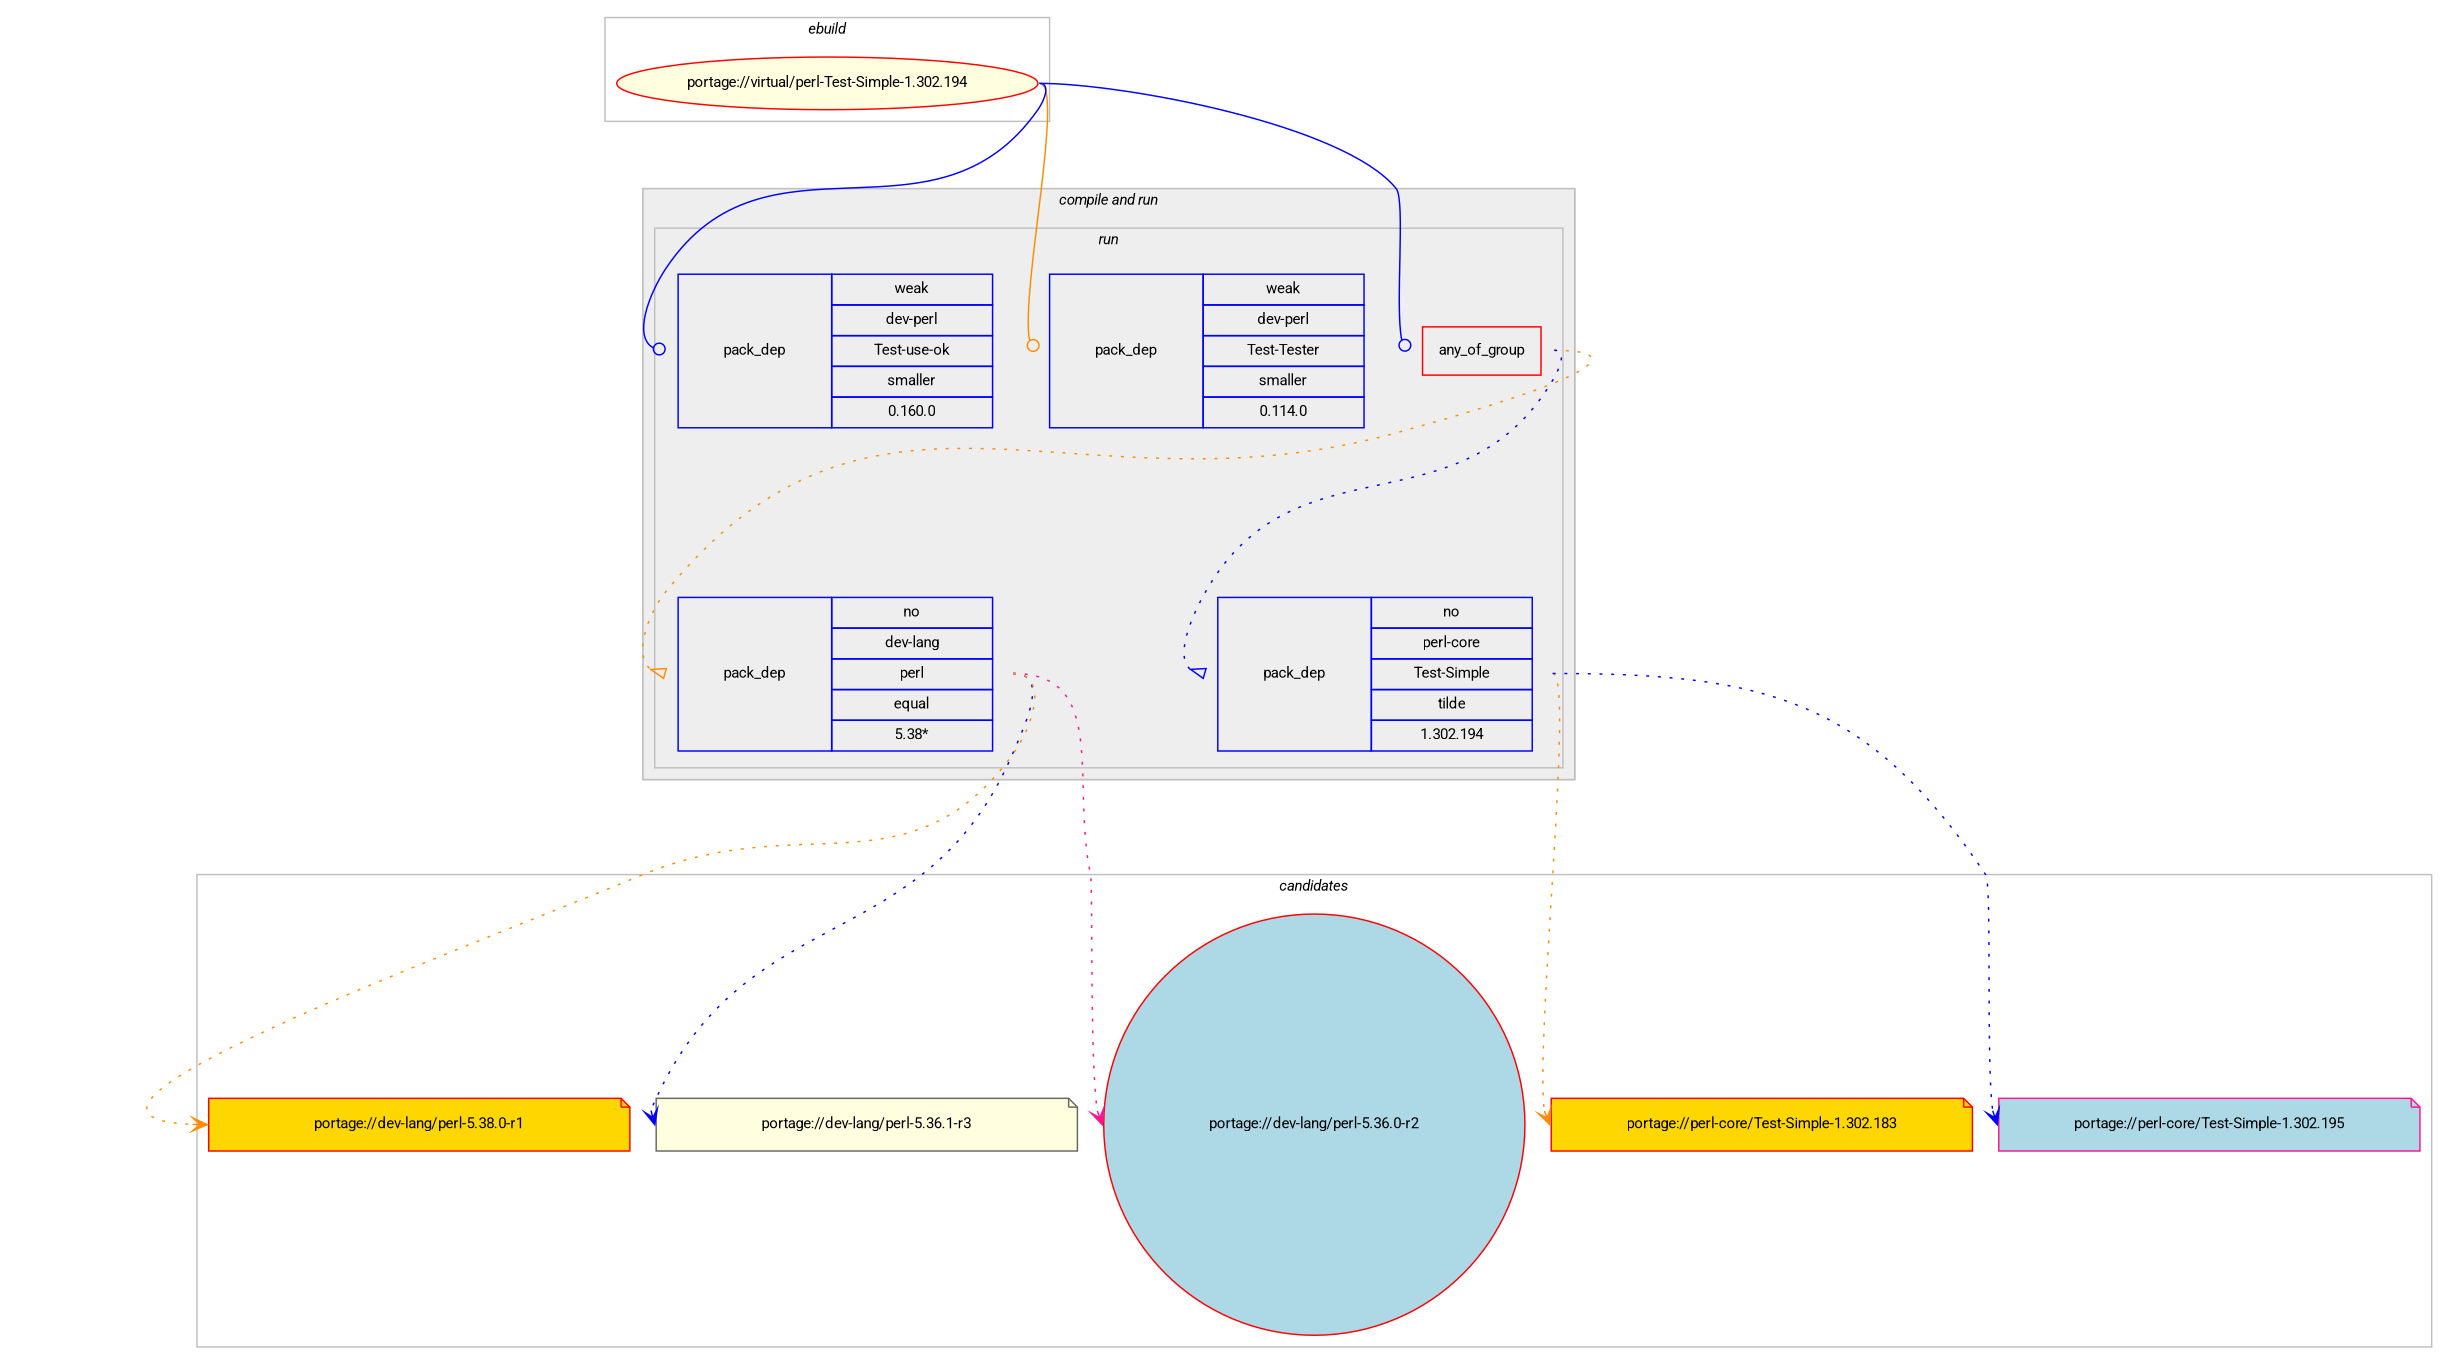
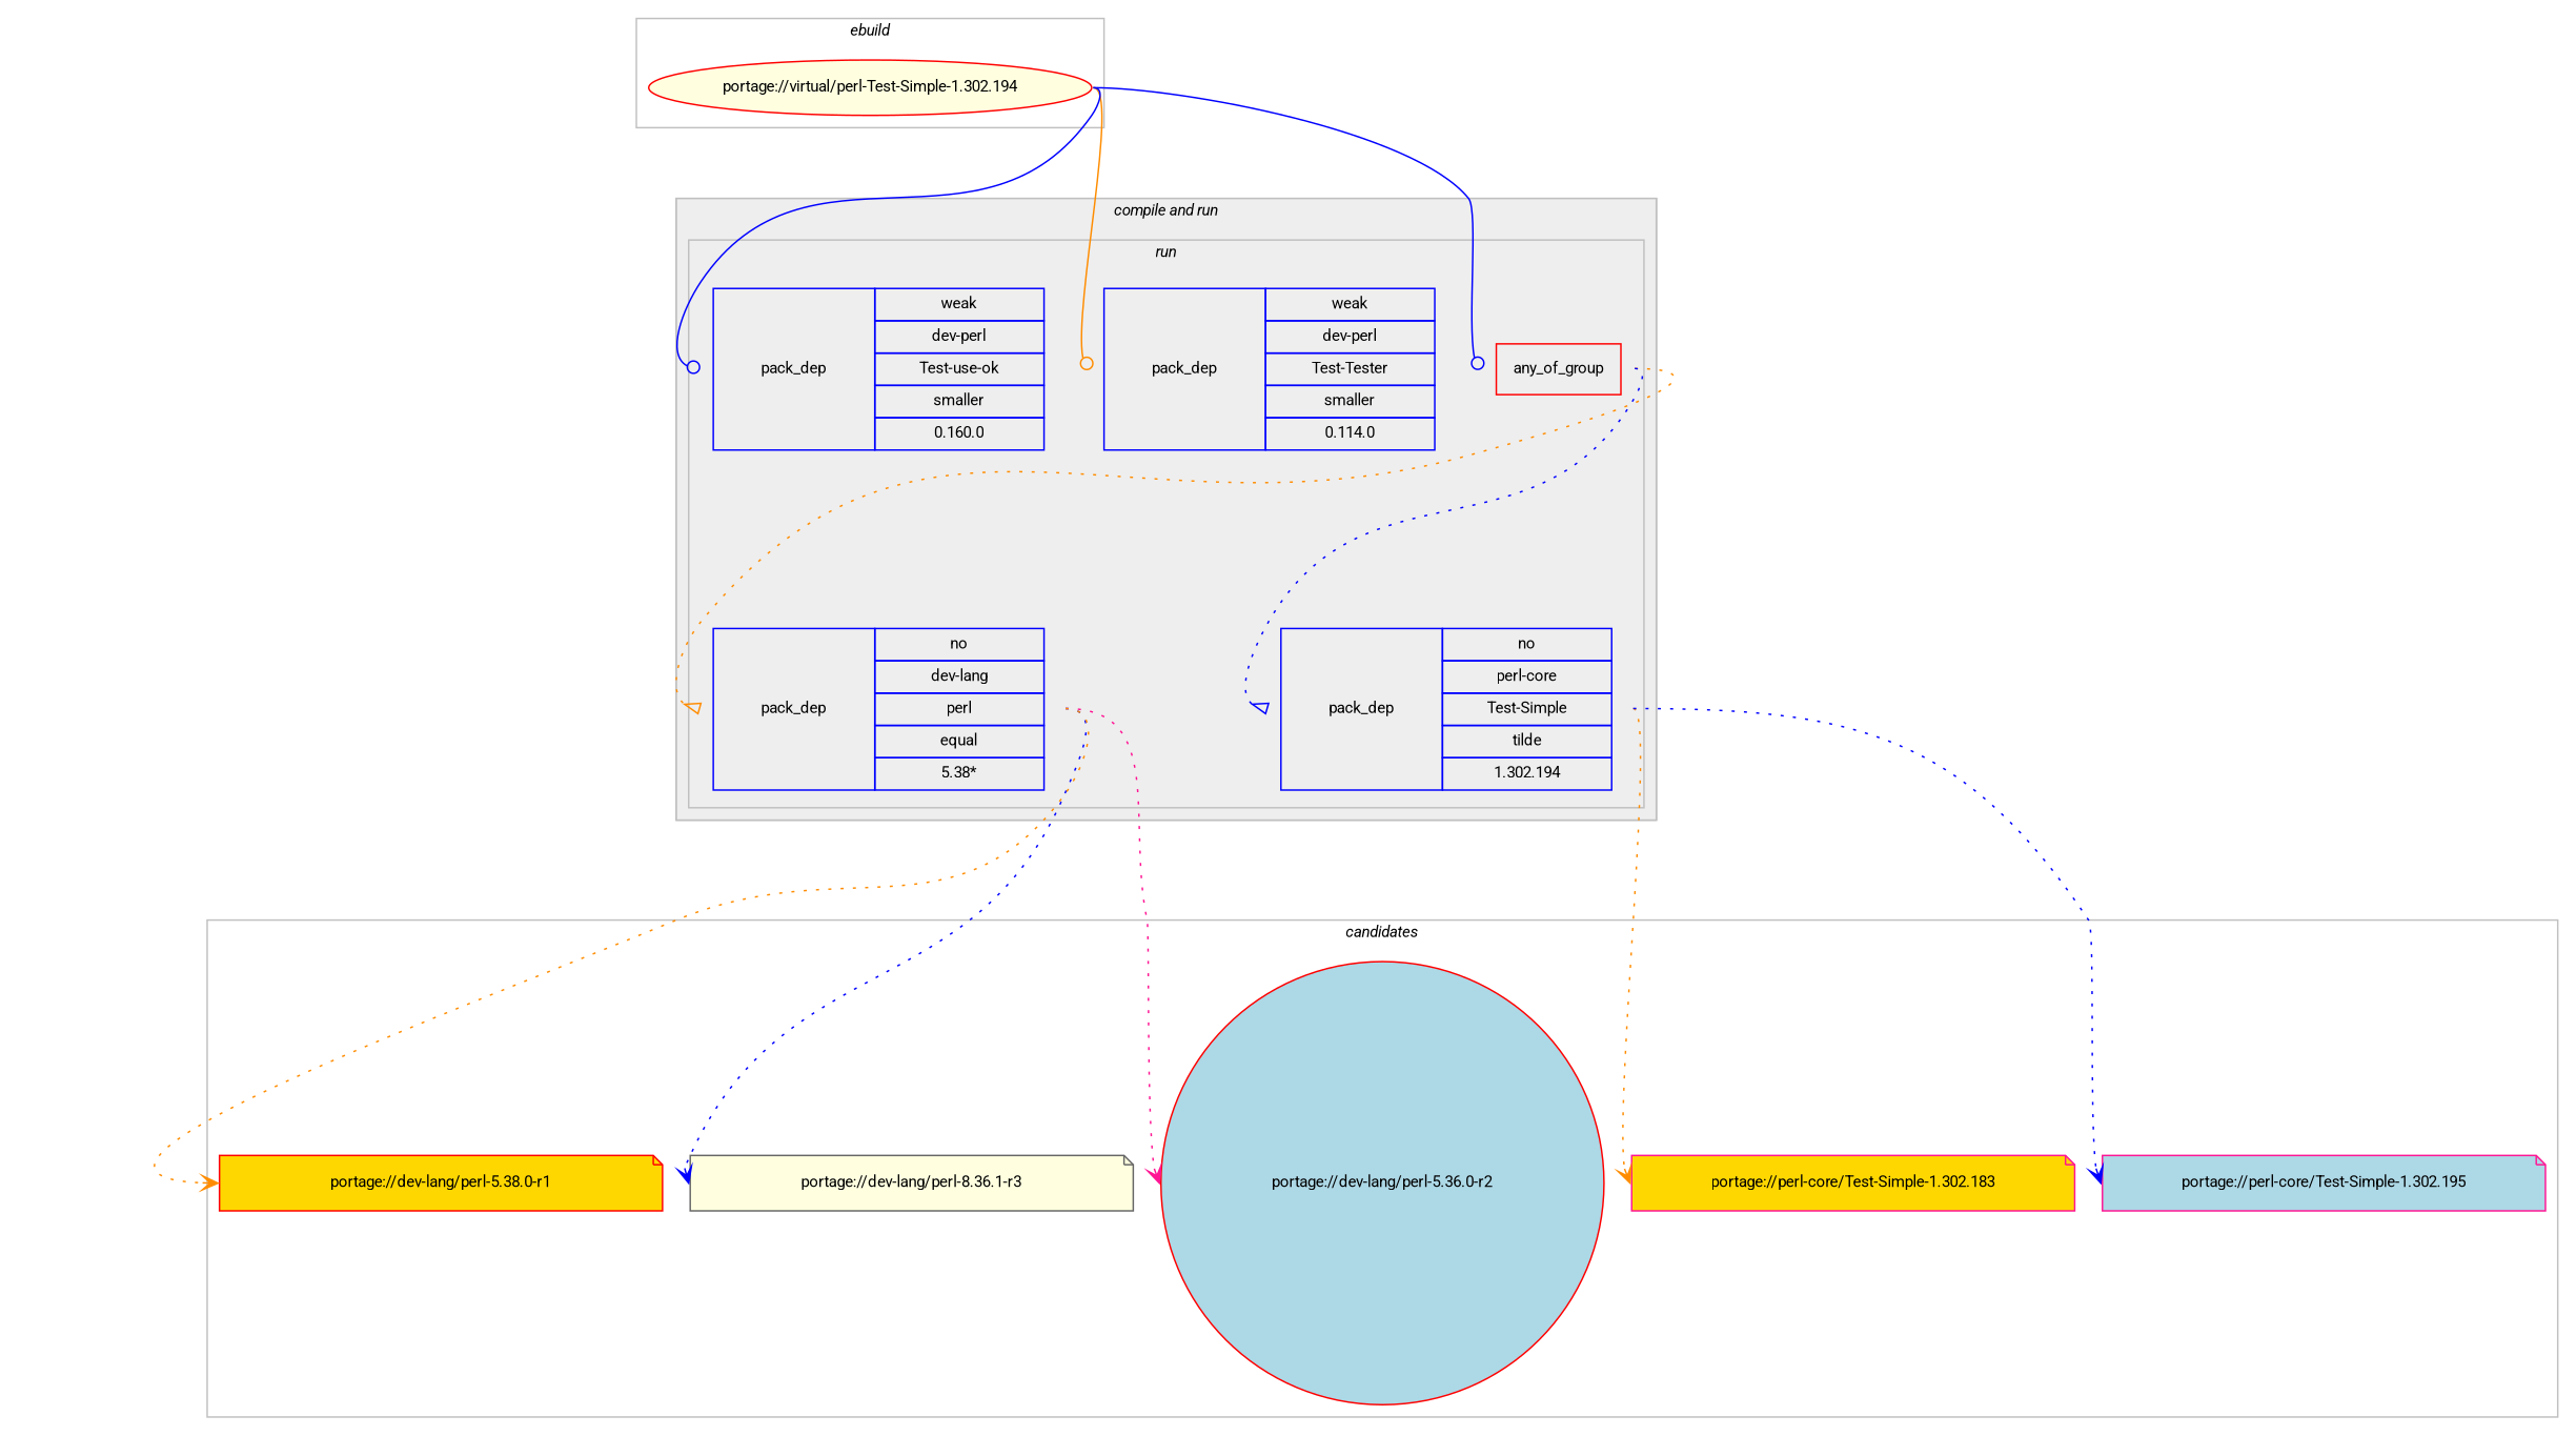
  digraph {
    compound=true
    concentrate=true
    fontname=Roboto
    fontsize=10
    newrank=true
    rankdir=TB
    ranksep=1.5
    node [color=red fontname=Roboto fontsize=10 shape=none style=filled]
    edge [arrowhead=vee color=blue fontname=Roboto headport=w style=dotted tailport=e weight=20]
    n1 [fillcolor=lightyellow label="portage://virtual/perl-Test-Simple-1.302.194" shape=ellipse width=4]
    n2 [color=blue label=<<TABLE BORDER="0" CELLBORDER="1" CELLSPACING="0" CELLPADDING="4" WIDTH="220"><TR><TD ROWSPAN="6" CELLPADDING="30">pack_dep</TD></TR><TR><TD WIDTH="110">no</TD></TR><TR><TD>dev-lang</TD></TR><TR><TD>perl</TD></TR><TR><TD>equal</TD></TR><TR><TD>5.38*</TD></TR></TABLE>> style=""]
    n3 [color=blue label=<<TABLE BORDER="0" CELLBORDER="1" CELLSPACING="0" CELLPADDING="4" WIDTH="220"><TR><TD ROWSPAN="6" CELLPADDING="30">pack_dep</TD></TR><TR><TD WIDTH="110">no</TD></TR><TR><TD>perl-core</TD></TR><TR><TD>Test-Simple</TD></TR><TR><TD>tilde</TD></TR><TR><TD>1.302.194</TD></TR></TABLE>> style=""]
    n4 [label=<<TABLE BORDER="0" CELLBORDER="1" CELLSPACING="0" CELLPADDING="4"><TR><TD CELLPADDING="10">any_of_group</TD></TR></TABLE>> style=""]
    n5 [color=blue label=<<TABLE BORDER="0" CELLBORDER="1" CELLSPACING="0" CELLPADDING="4" WIDTH="220"><TR><TD ROWSPAN="6" CELLPADDING="30">pack_dep</TD></TR><TR><TD WIDTH="110">weak</TD></TR><TR><TD>dev-perl</TD></TR><TR><TD>Test-Tester</TD></TR><TR><TD>smaller</TD></TR><TR><TD>0.114.0</TD></TR></TABLE>> style=""]
    n6 [color=blue label=<<TABLE BORDER="0" CELLBORDER="1" CELLSPACING="0" CELLPADDING="4" WIDTH="220"><TR><TD ROWSPAN="6" CELLPADDING="30">pack_dep</TD></TR><TR><TD WIDTH="110">weak</TD></TR><TR><TD>dev-perl</TD></TR><TR><TD>Test-use-ok</TD></TR><TR><TD>smaller</TD></TR><TR><TD>0.160.0</TD></TR></TABLE>> style=""]
    n7 [fillcolor=lightblue label="portage://dev-lang/perl-5.36.0-r2" shape=circle width=4]
-   n8 [color=gray40 fillcolor=lightyellow label="portage://dev-lang/perl-5.36.1-r3" shape=note width=4]
+   n8 [color=gray40 fillcolor=lightyellow label="portage://dev-lang/perl-8.36.1-r3" shape=note width=4]
    n9 [fillcolor=gold label="portage://dev-lang/perl-5.38.0-r1" shape=note width=4]
-   n10 [fillcolor=gold label="portage://perl-core/Test-Simple-1.302.183" shape=note width=4]
+   n10 [color=deeppink fillcolor=gold label="portage://perl-core/Test-Simple-1.302.183" shape=note width=4]
    n11 [color=deeppink fillcolor=lightblue label="portage://perl-core/Test-Simple-1.302.195" shape=note width=4]
    subgraph cluster_1 {
      color=gray
      label=<<i>dependencies</i>>
      subgraph cluster_2 {
        color=gray
        fillcolor="#eeeeee"
        label=<<i>compile</i>>
        style=filled
      }
      subgraph cluster_3 {
        color=gray
        fillcolor="#eeeeee"
        label=<<i>compile and run</i>>
        style=filled
      }
      subgraph cluster_4 {
        color=gray
        fillcolor="#eeeeee"
        label=<<i>run</i>>
        style=filled
        subgraph sub_5 {
          color=gray
          fillcolor="#eeeeee"
          label=<<i>run</i>>
          style=filled
          n4
          subgraph sub_6 {
            color=gray
            fillcolor="#eeeeee"
            label=<<i>run</i>>
            style=filled
            n2
          }
          subgraph sub_7 {
            color=gray
            fillcolor="#eeeeee"
            label=<<i>run</i>>
            style=filled
            n3
          }
        }
        subgraph sub_8 {
          color=gray
          fillcolor="#eeeeee"
          label=<<i>run</i>>
          style=filled
          n5
        }
        subgraph sub_9 {
          color=gray
          fillcolor="#eeeeee"
          label=<<i>run</i>>
          style=filled
          n6
        }
      }
    }
    subgraph cluster_10 {
      color=gray
      label=<<i>ebuild</i>>
      n1
    }
    subgraph cluster_11 {
      color=gray
      label=<<i>candidates</i>>
      rank=same
      subgraph sub_12 {
        color=black
        label=<<i>candidates</i>>
        nodesep=1
        rank=same
        n7
        n8
        n9
      }
      subgraph sub_13 {
        color=black
        label=<<i>candidates</i>>
        nodesep=1
        rank=same
        n10
        n11
      }
      subgraph sub_14 {
        color=black
        label=<<i>candidates</i>>
        nodesep=1
        rank=same
      }
      subgraph sub_15 {
        color=black
        label=<<i>candidates</i>>
        nodesep=1
        rank=same
      }
    }
    n1 -> n4 [arrowhead=odot style=solid]
    n1 -> n5 [arrowhead=odot color=darkorange style=solid]
    n1 -> n6 [arrowhead=odot style=solid]
    n2 -> n7 [color=deeppink weight=100]
    n2 -> n8 [weight=100]
    n2 -> n9 [color=darkorange weight=100]
    n3 -> n10 [color=darkorange weight=100]
    n3 -> n11 [weight=100]
    n4 -> n2 [arrowhead=oinv color=darkorange]
    n4 -> n3 [arrowhead=oinv]
  }
